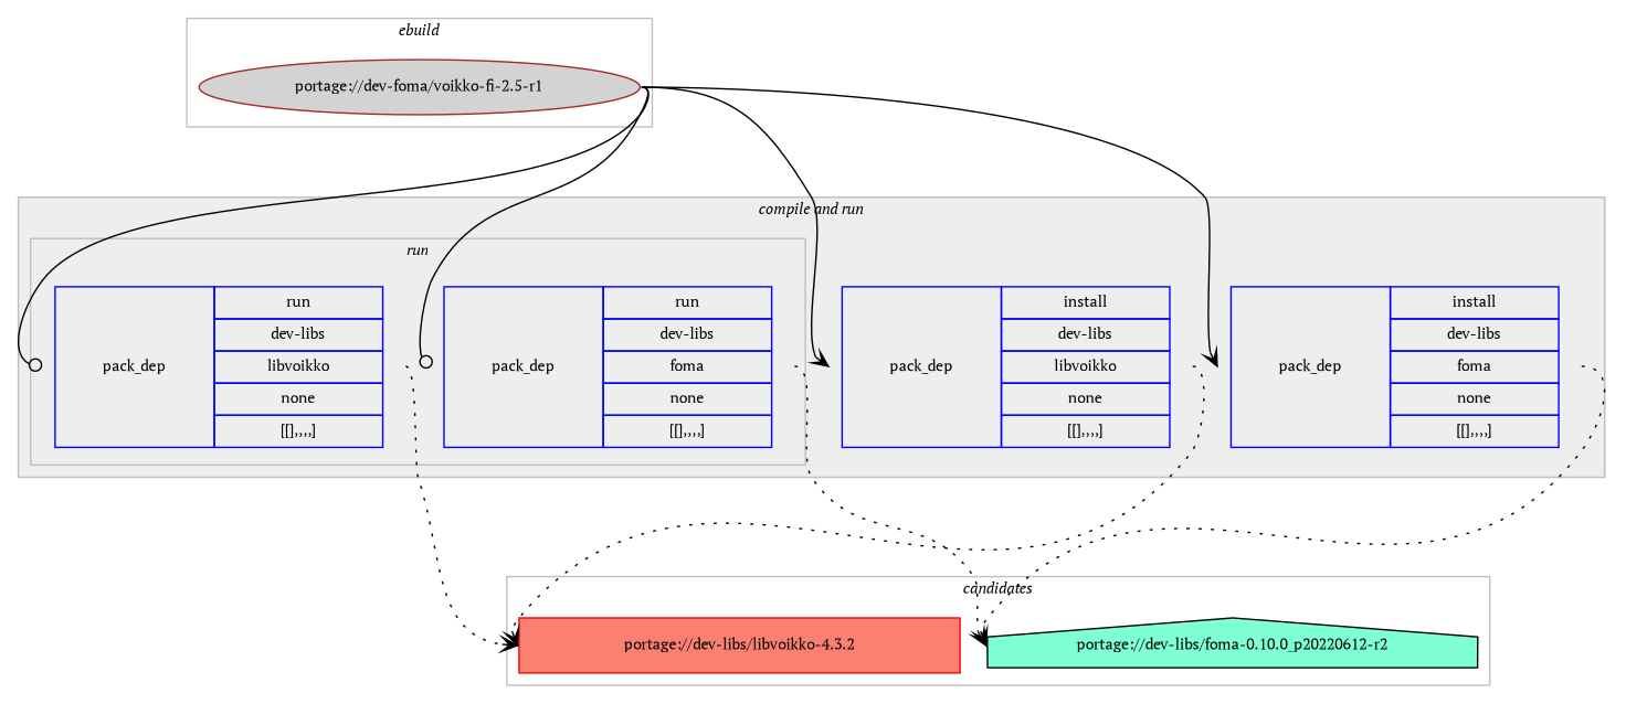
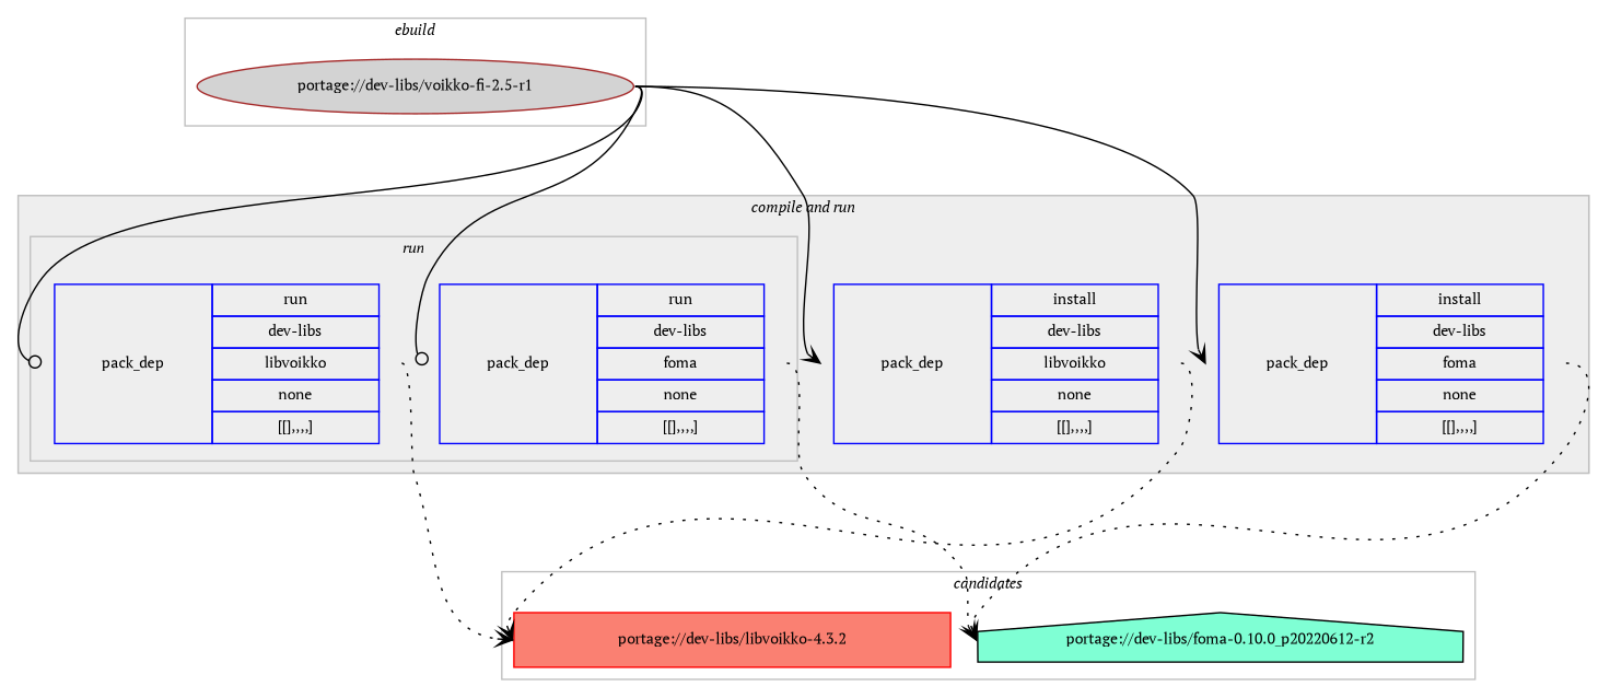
  digraph {
    compound=true
    concentrate=true
    fontname="PT Serif"
    fontsize=10
    newrank=true
    rankdir=TB
    ranksep=1.5
    node [color=blue fontname="PT Serif" fontsize=10 shape=none]
    edge [arrowhead=vee headport=w style=solid tailport=e weight=20 fontname="PT Serif"]
-   n1 [color=brown label="portage://dev-foma/voikko-fi-2.5-r1" width=4 style=filled fillcolor=lightgrey shape=ellipse]
+   n1 [color=brown label="portage://dev-libs/voikko-fi-2.5-r1" width=4 style=filled fillcolor=lightgrey shape=ellipse]
    n2 [label=<<TABLE BORDER="0" CELLBORDER="1" CELLSPACING="0" CELLPADDING="4" WIDTH="220"><TR><TD ROWSPAN="6" CELLPADDING="30">pack_dep</TD></TR><TR><TD WIDTH="110">install</TD></TR><TR><TD>dev-libs</TD></TR><TR><TD>foma</TD></TR><TR><TD>none</TD></TR><TR><TD>[[],,,,]</TD></TR></TABLE>>]
    n3 [label=<<TABLE BORDER="0" CELLBORDER="1" CELLSPACING="0" CELLPADDING="4" WIDTH="220"><TR><TD ROWSPAN="6" CELLPADDING="30">pack_dep</TD></TR><TR><TD WIDTH="110">install</TD></TR><TR><TD>dev-libs</TD></TR><TR><TD>libvoikko</TD></TR><TR><TD>none</TD></TR><TR><TD>[[],,,,]</TD></TR></TABLE>>]
    n4 [label=<<TABLE BORDER="0" CELLBORDER="1" CELLSPACING="0" CELLPADDING="4" WIDTH="220"><TR><TD ROWSPAN="6" CELLPADDING="30">pack_dep</TD></TR><TR><TD WIDTH="110">run</TD></TR><TR><TD>dev-libs</TD></TR><TR><TD>foma</TD></TR><TR><TD>none</TD></TR><TR><TD>[[],,,,]</TD></TR></TABLE>>]
    n5 [label=<<TABLE BORDER="0" CELLBORDER="1" CELLSPACING="0" CELLPADDING="4" WIDTH="220"><TR><TD ROWSPAN="6" CELLPADDING="30">pack_dep</TD></TR><TR><TD WIDTH="110">run</TD></TR><TR><TD>dev-libs</TD></TR><TR><TD>libvoikko</TD></TR><TR><TD>none</TD></TR><TR><TD>[[],,,,]</TD></TR></TABLE>>]
    n6 [color=black label="portage://dev-libs/foma-0.10.0_p20220612-r2" width=4 style=filled fillcolor=aquamarine shape=house]
    n7 [color=red label="portage://dev-libs/libvoikko-4.3.2" width=4 style=filled fillcolor=salmon shape=box]
    subgraph cluster_1 {
      color=gray
      label=<<i>ebuild</i>>
      n1
    }
    subgraph cluster_2 {
      color=gray
      label=<<i>dependencies</i>>
      subgraph cluster_3 {
        color=gray
        fillcolor="#eeeeee"
        label=<<i>compile</i>>
        style=filled
        subgraph sub_4 {
          color=gray
          fillcolor="#eeeeee"
          label=<<i>compile</i>>
          style=filled
          n2
        }
        subgraph sub_5 {
          color=gray
          fillcolor="#eeeeee"
          label=<<i>compile</i>>
          style=filled
          n3
        }
      }
      subgraph cluster_6 {
        color=gray
        fillcolor="#eeeeee"
        label=<<i>compile and run</i>>
        style=filled
      }
      subgraph cluster_7 {
        color=gray
        fillcolor="#eeeeee"
        label=<<i>run</i>>
        style=filled
        subgraph sub_8 {
          color=gray
          fillcolor="#eeeeee"
          label=<<i>run</i>>
          style=filled
          n4
        }
        subgraph sub_9 {
          color=gray
          fillcolor="#eeeeee"
          label=<<i>run</i>>
          style=filled
          n5
        }
      }
    }
    subgraph cluster_10 {
      color=gray
      label=<<i>candidates</i>>
      rank=same
      subgraph sub_11 {
        color=black
        label=<<i>candidates</i>>
        nodesep=1
        rank=same
        n6
      }
      subgraph sub_12 {
        color=black
        label=<<i>candidates</i>>
        nodesep=1
        rank=same
        n7
      }
      subgraph sub_13 {
        color=black
        label=<<i>candidates</i>>
        nodesep=1
        rank=same
        n6
      }
      subgraph sub_14 {
        color=black
        label=<<i>candidates</i>>
        nodesep=1
        rank=same
        n7
      }
    }
    n1 -> n2
    n1 -> n3
    n1 -> n4 [arrowhead=odot]
    n1 -> n5 [arrowhead=odot]
    n2 -> n6 [style=dotted weight=100]
    n3 -> n7 [style=dotted weight=100]
    n4 -> n6 [style=dotted weight=100]
    n5 -> n7 [style=dotted weight=100]
  }
